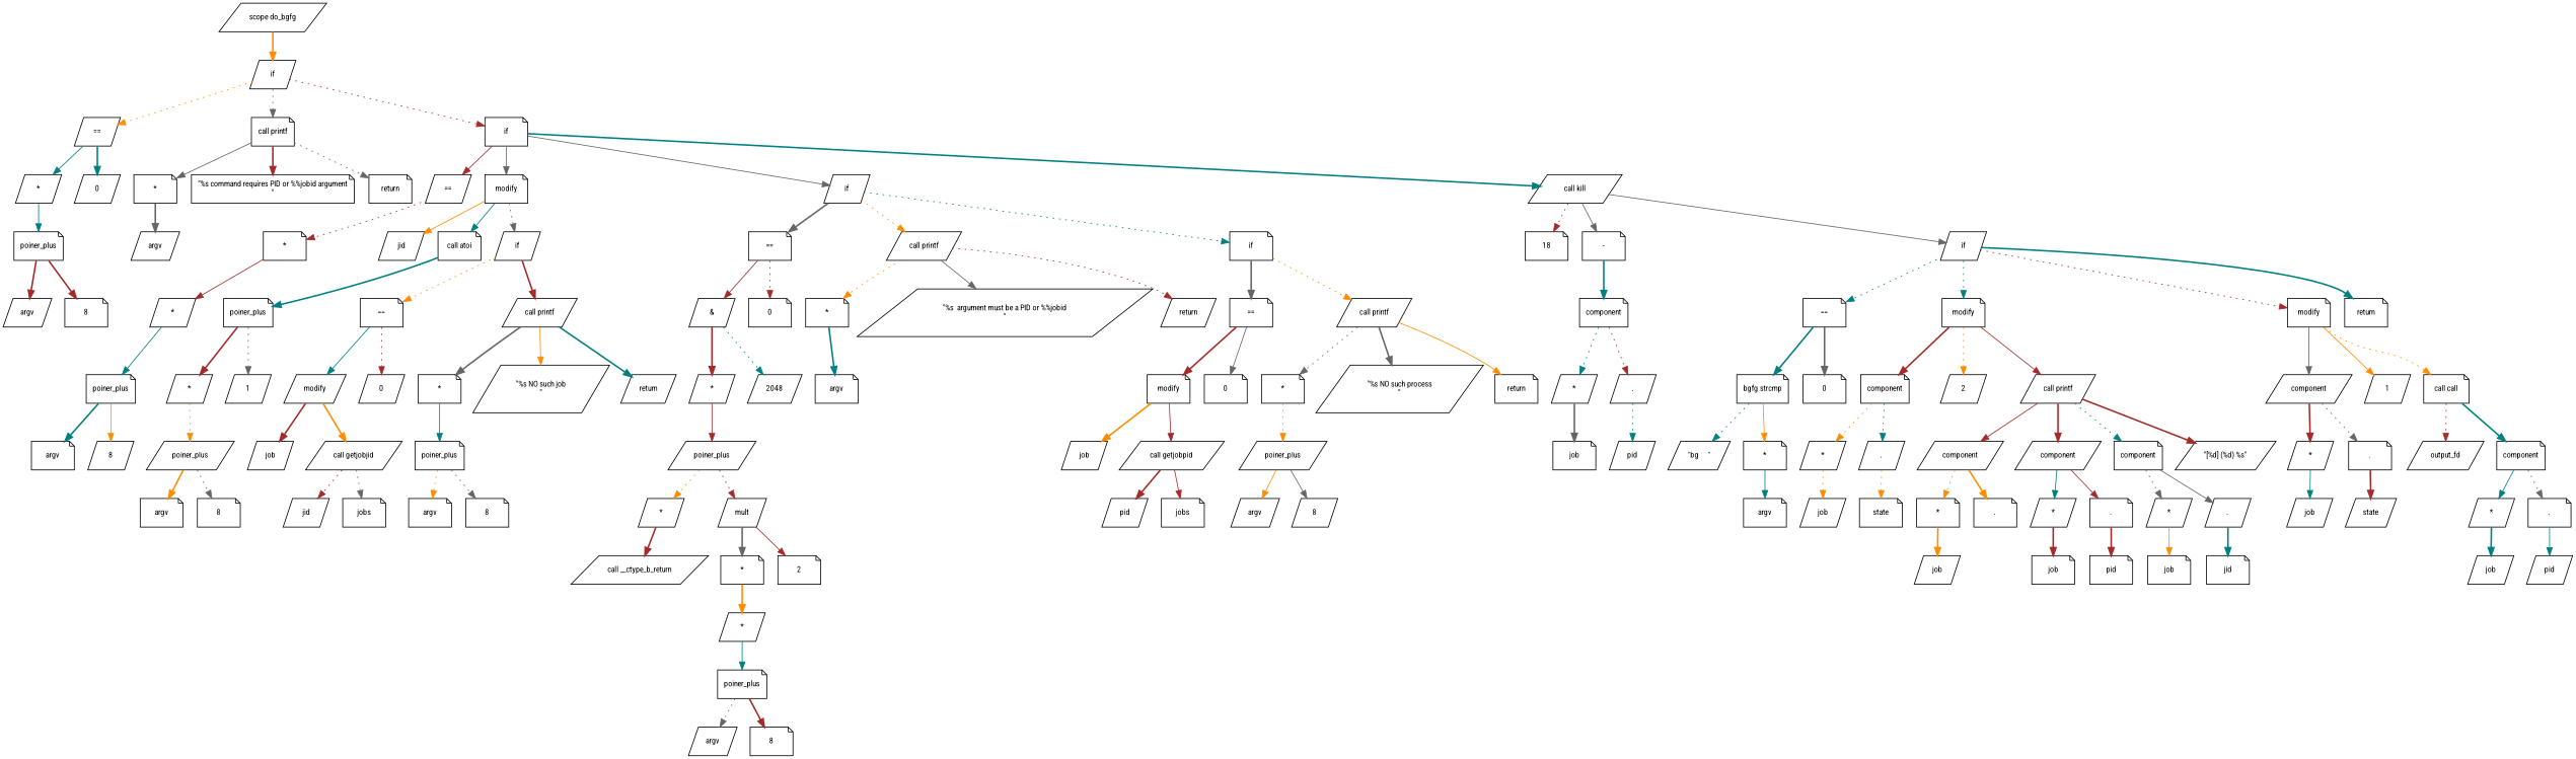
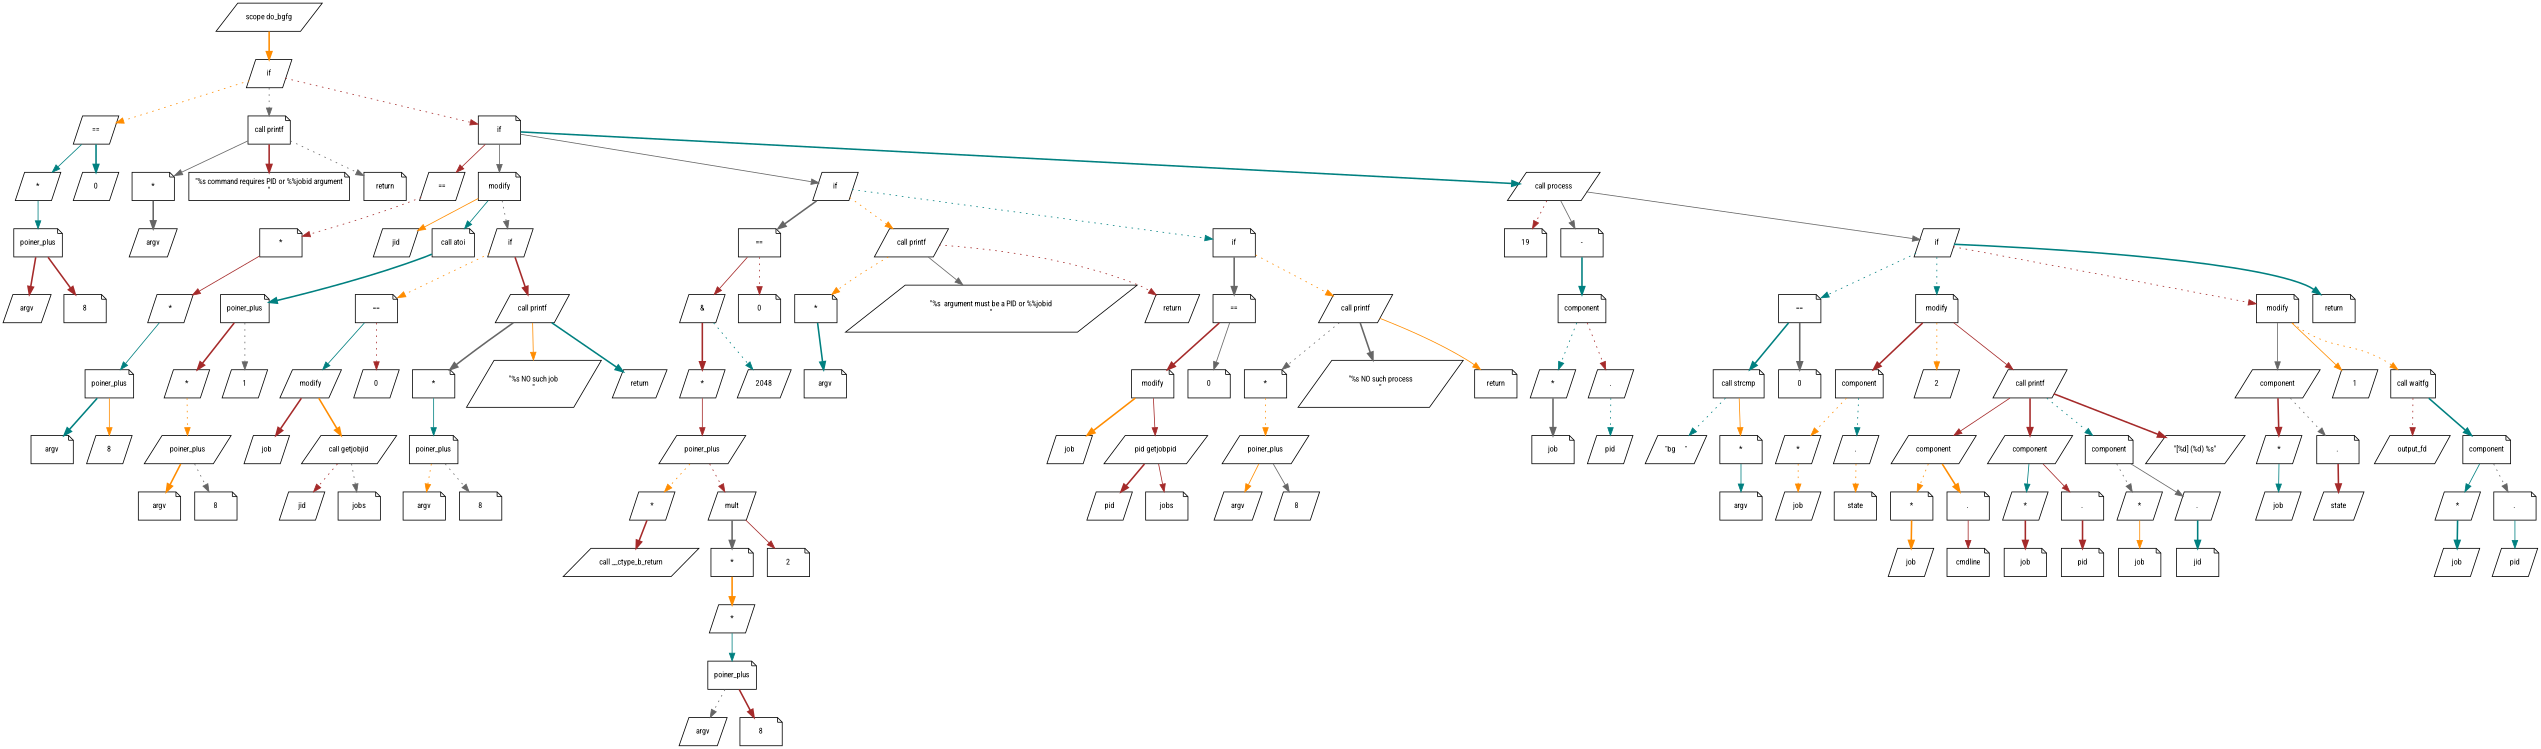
  digraph {
    fontname="Roboto Condensed"
    fontsize=10
    node [fontname="Roboto Condensed" fontsize=10 shape=parallelogram]
    edge [color=brown fontname="Roboto Condensed" fontsize=10 style=dotted]
    n1 [label="scope do_bgfg"]
    n2 [label=if]
    n3 [label="=="]
    n4 [label="call printf" shape=note]
    n5 [label=if shape=note]
    n6 [label="*"]
    n7 [label=0]
    n8 [label="*" shape=note]
    n9 [label="\"%s command requires PID or %%jobid argument\n\"" shape=note]
    n10 [label=return shape=note]
    n11 [label="=="]
    n12 [label=modify shape=note]
    n13 [label=if]
-   n14 [label="call kill"]
+   n14 [label="call process"]
    n15 [label=poiner_plus shape=note]
    n16 [label=argv]
    n17 [label=8 shape=note]
    n18 [label=argv]
    n19 [label="*" shape=note]
    n20 [label=jid]
    n21 [label="call atoi" shape=note]
    n22 [label=if]
    n23 [label="==" shape=note]
    n24 [label="call printf"]
    n25 [label=if shape=note]
-   n26 [label=18 shape=note]
+   n26 [label=19 shape=note]
    n27 [label="-" shape=note]
    n28 [label=if]
    n29 [label="*"]
    n30 [label=poiner_plus shape=note]
    n31 [label=argv shape=note]
    n32 [label=8]
    n33 [label=poiner_plus shape=note]
    n34 [label="==" shape=note]
    n35 [label="call printf"]
    n36 [label="*"]
    n37 [label=1]
    n38 [label=poiner_plus]
    n39 [label=argv shape=note]
    n40 [label=8 shape=note]
    n41 [label=modify]
    n42 [label=0]
    n43 [label="*" shape=note]
    n44 [label="\"%s NO such job\n\""]
    n45 [label=return]
    n46 [label=job]
    n47 [label="call getjobjid"]
    n48 [label=jid]
    n49 [label=jobs shape=note]
    n50 [label=poiner_plus shape=note]
    n51 [label=argv shape=note]
    n52 [label=8 shape=note]
    n53 [label="&"]
    n54 [label=0 shape=note]
    n55 [label="*" shape=note]
    n56 [label="\"%s  argument must be a PID or %%jobid\n\""]
    n57 [label=return]
    n58 [label="==" shape=note]
    n59 [label="call printf"]
    n60 [label="*"]
    n61 [label=2048]
    n62 [label=poiner_plus]
    n63 [label="*"]
    n64 [label=mult]
    n65 [label="call __ctype_b_return"]
    n66 [label="*" shape=note]
    n67 [label=2 shape=note]
    n68 [label="*"]
    n69 [label=poiner_plus shape=note]
    n70 [label=argv]
    n71 [label=8 shape=note]
    n72 [label=argv shape=note]
    n73 [label=modify shape=note]
    n74 [label=0 shape=note]
    n75 [label="*" shape=note]
    n76 [label="\"%s NO such process\n\""]
    n77 [label=return shape=note]
    n78 [label=job]
-   n79 [label="call getjobpid"]
+   n79 [label="pid getjobpid"]
    n80 [label=pid]
    n81 [label=jobs shape=note]
    n82 [label=poiner_plus]
    n83 [label=argv]
    n84 [label=8]
    n85 [label=component shape=note]
    n86 [label="==" shape=note]
    n87 [label=modify shape=note]
    n88 [label=modify shape=note]
    n89 [label=return shape=note]
    n90 [label="*"]
    n91 [label="."]
    n92 [label=job shape=note]
    n93 [label=pid]
-   n94 [label="bgfg strcmp" shape=note]
+   n94 [label="call strcmp" shape=note]
    n95 [label=0 shape=note]
    n96 [label=component shape=note]
    n97 [label=2]
    n98 [label="call printf"]
    n99 [label=component]
    n100 [label=1]
-   n101 [label="call call" shape=note]
+   n101 [label="call waitfg" shape=note]
    n102 [label="\"bg     \""]
    n103 [label="*" shape=note]
    n104 [label=argv shape=note]
    n105 [label="*"]
    n106 [label="."]
    n107 [label=component]
    n108 [label=component]
    n109 [label=component shape=note]
    n110 [label="\"[%d] (%d) %s\""]
    n111 [label=job]
    n112 [label=state shape=note]
    n113 [label="*" shape=note]
    n114 [label="." shape=note]
    n115 [label="*"]
    n116 [label="." shape=note]
    n117 [label="*"]
    n118 [label="."]
    n119 [label=job]
+   n120 [label=cmdline shape=note]
    n121 [label=job shape=note]
    n122 [label=pid shape=note]
    n123 [label=job shape=note]
    n124 [label=jid shape=note]
    n125 [label="*"]
    n126 [label="." shape=note]
    n127 [label=output_fd]
    n128 [label=component shape=note]
    n129 [label=job]
    n130 [label=state]
    n131 [label="*"]
    n132 [label="." shape=note]
    n133 [label=job]
    n134 [label=pid]
    n1 -> n2 [color=darkorange style=bold]
    n2 -> n3 [color=darkorange]
    n2 -> n4 [color=gray40]
    n2 -> n5
    n3 -> n6 [color=teal style=solid]
    n3 -> n7 [color=teal style=bold]
    n4 -> n8 [color=gray40 style=solid]
    n4 -> n9 [style=bold]
    n4 -> n10 [color=gray40]
    n5 -> n11 [style=solid]
    n5 -> n12 [color=gray40 style=solid]
    n5 -> n13 [color=gray40 style=solid]
    n5 -> n14 [color=teal style=bold]
    n6 -> n15 [color=teal style=solid]
    n8 -> n18 [color=gray40 style=bold]
    n11 -> n19
    n12 -> n20 [color=darkorange style=solid]
    n12 -> n21 [color=teal style=solid]
    n12 -> n22 [color=gray40]
    n13 -> n23 [color=gray40 style=bold]
    n13 -> n24 [color=darkorange]
    n13 -> n25 [color=teal]
    n14 -> n26
    n14 -> n27 [color=gray40 style=solid]
    n14 -> n28 [color=gray40 style=solid]
    n15 -> n16 [style=bold]
    n15 -> n17 [style=bold]
    n19 -> n29 [style=solid]
    n21 -> n33 [color=teal style=bold]
    n22 -> n34 [color=darkorange]
    n22 -> n35 [style=bold]
    n23 -> n53 [style=solid]
    n23 -> n54
    n24 -> n55 [color=darkorange]
    n24 -> n56 [color=gray40 style=solid]
    n24 -> n57
    n25 -> n58 [color=gray40 style=bold]
    n25 -> n59 [color=darkorange]
    n27 -> n85 [color=teal style=bold]
    n28 -> n86 [color=teal]
    n28 -> n87 [color=teal]
    n28 -> n88
    n28 -> n89 [color=teal style=bold]
    n29 -> n30 [color=teal style=solid]
    n30 -> n31 [color=teal style=bold]
    n30 -> n32 [color=darkorange style=solid]
    n33 -> n36 [style=bold]
    n33 -> n37 [color=gray40]
    n34 -> n41 [color=teal style=solid]
    n34 -> n42
    n35 -> n43 [color=gray40 style=bold]
    n35 -> n44 [color=darkorange style=solid]
    n35 -> n45 [color=teal style=bold]
    n36 -> n38 [color=darkorange]
    n38 -> n39 [color=darkorange style=bold]
    n38 -> n40 [color=gray40]
    n41 -> n46 [style=bold]
    n41 -> n47 [color=darkorange style=bold]
    n43 -> n50 [color=teal style=solid]
    n47 -> n48
    n47 -> n49 [color=gray40]
    n50 -> n51 [color=darkorange]
    n50 -> n52 [color=gray40]
    n53 -> n60 [style=bold]
    n53 -> n61 [color=teal]
    n55 -> n72 [color=teal style=bold]
    n58 -> n73 [style=bold]
    n58 -> n74 [color=gray40 style=solid]
    n59 -> n75 [color=gray40]
    n59 -> n76 [color=gray40 style=bold]
    n59 -> n77 [color=darkorange style=solid]
    n60 -> n62 [style=solid]
    n62 -> n63 [color=darkorange]
    n62 -> n64
    n63 -> n65 [style=bold]
    n64 -> n66 [color=gray40 style=bold]
    n64 -> n67 [style=solid]
    n66 -> n68 [color=darkorange style=bold]
    n68 -> n69 [color=teal style=solid]
    n69 -> n70 [color=gray40]
    n69 -> n71 [style=bold]
    n73 -> n78 [color=darkorange style=bold]
    n73 -> n79 [style=solid]
    n75 -> n82 [color=darkorange]
    n79 -> n80 [style=bold]
    n79 -> n81 [style=solid]
    n82 -> n83 [color=darkorange style=solid]
    n82 -> n84 [color=gray40 style=solid]
    n85 -> n90 [color=teal]
    n85 -> n91
    n86 -> n94 [color=teal style=bold]
    n86 -> n95 [color=gray40 style=bold]
    n87 -> n96 [style=bold]
    n87 -> n97 [color=darkorange]
    n87 -> n98 [style=solid]
    n88 -> n99 [color=gray40 style=solid]
    n88 -> n100 [color=darkorange style=solid]
    n88 -> n101 [color=darkorange]
    n90 -> n92 [color=gray40 style=bold]
    n91 -> n93 [color=teal]
    n94 -> n102 [color=teal]
    n94 -> n103 [color=darkorange style=solid]
    n96 -> n105 [color=darkorange]
    n96 -> n106 [color=teal]
    n98 -> n107 [style=solid]
    n98 -> n108 [style=bold]
    n98 -> n109 [color=teal]
    n98 -> n110 [style=bold]
    n99 -> n125 [style=bold]
    n99 -> n126 [color=gray40]
    n101 -> n127
    n101 -> n128 [color=teal style=bold]
    n103 -> n104 [color=teal style=solid]
    n105 -> n111 [color=darkorange]
    n106 -> n112 [color=darkorange]
    n107 -> n113 [color=darkorange]
    n107 -> n114 [color=darkorange style=bold]
    n108 -> n115 [color=teal style=solid]
    n108 -> n116 [style=solid]
    n109 -> n117 [color=gray40]
    n109 -> n118 [color=gray40 style=solid]
    n113 -> n119 [color=darkorange style=bold]
+   n114 -> n120 [style=solid]
    n115 -> n121 [style=bold]
    n116 -> n122 [style=bold]
    n117 -> n123 [color=darkorange style=solid]
    n118 -> n124 [color=teal style=bold]
    n125 -> n129 [color=teal style=solid]
    n126 -> n130 [style=bold]
    n128 -> n131 [color=teal style=solid]
    n128 -> n132 [color=gray40]
    n131 -> n133 [color=teal style=bold]
    n132 -> n134 [color=teal style=solid]
  }
